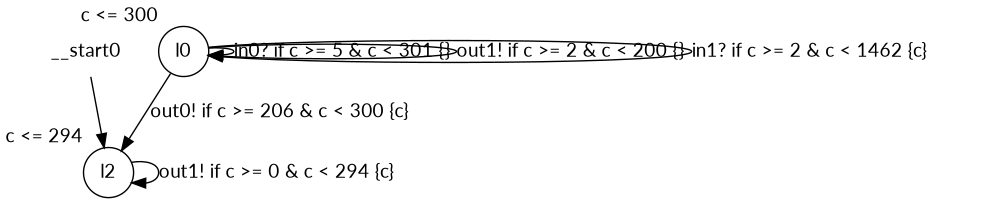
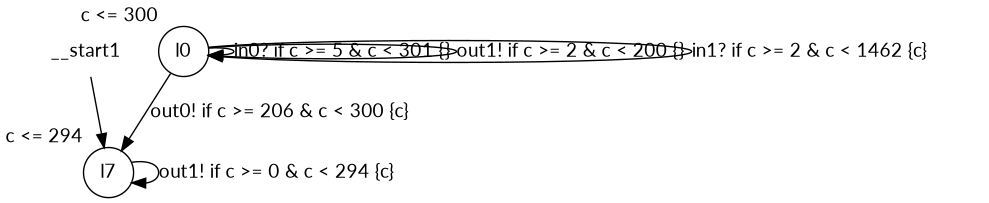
  digraph {
    fontname=Lato
    node [fontname=Lato shape=circle margin=0]
    edge [fontname=Lato]
-   __start0 [shape=none margin=""]
-   n2 [label=l2 xlabel="c <= 294"]
+   __start0 [shape=none label=__start1 margin=""]
+   n2 [label=l7 xlabel="c <= 294"]
    n3 [label=l0 xlabel="c <= 300"]
    __start0 -> n2
    n2 -> n2 [label="out1! if c >= 0 & c < 294 {c} "]
    n3 -> n2 [label="out0! if c >= 206 & c < 300 {c} "]
    n3 -> n3 [label="in0? if c >= 5 & c < 301 {} "]
    n3 -> n3 [label="out1! if c >= 2 & c < 200 {} "]
    n3 -> n3 [label="in1? if c >= 2 & c < 1462 {c} "]
  }
